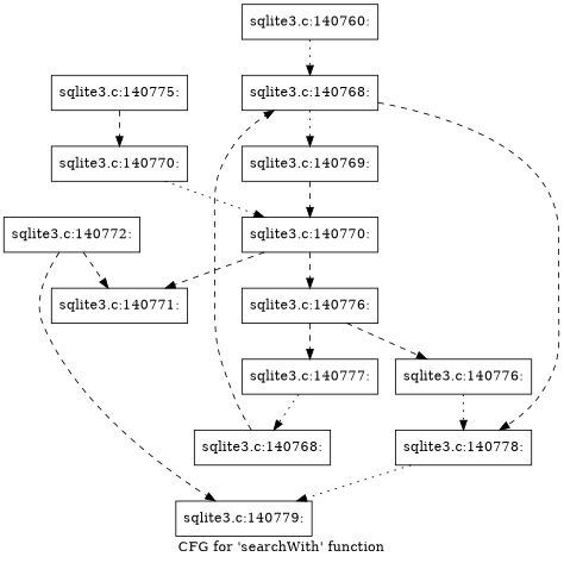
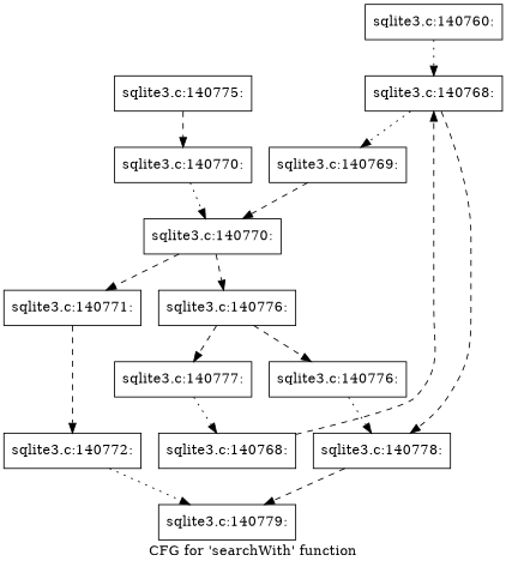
  digraph {
    label="CFG for 'searchWith' function"
    node [shape=record]
    edge [style=dashed]
    n1 [label="{sqlite3.c:140760:}"]
    n2 [label="{sqlite3.c:140768:}"]
    n3 [label="{sqlite3.c:140769:}"]
    n4 [label="{sqlite3.c:140778:}"]
    n5 [label="{sqlite3.c:140770:}"]
    n6 [label="{sqlite3.c:140779:}"]
    n7 [label="{sqlite3.c:140771:}"]
    n8 [label="{sqlite3.c:140776:}"]
    n9 [label="{sqlite3.c:140772:}"]
    n10 [label="{sqlite3.c:140776:}"]
    n11 [label="{sqlite3.c:140777:}"]
    n12 [label="{sqlite3.c:140775:}"]
    n13 [label="{sqlite3.c:140770:}"]
    n14 [label="{sqlite3.c:140768:}"]
    n1 -> n2 [style=dotted]
    n2 -> n3 [style=dotted]
    n2 -> n4
    n3 -> n5
-   n4 -> n6 [style=dotted]
+   n4 -> n6
    n5 -> n7
    n5 -> n8
-   n9 -> n7
+   n7 -> n9
    n8 -> n10
    n8 -> n11
-   n9 -> n6
+   n9 -> n6 [style=dotted]
    n10 -> n4 [style=dotted]
    n11 -> n14 [style=dotted]
    n12 -> n13
    n13 -> n5 [style=dotted]
    n14 -> n2
  }
